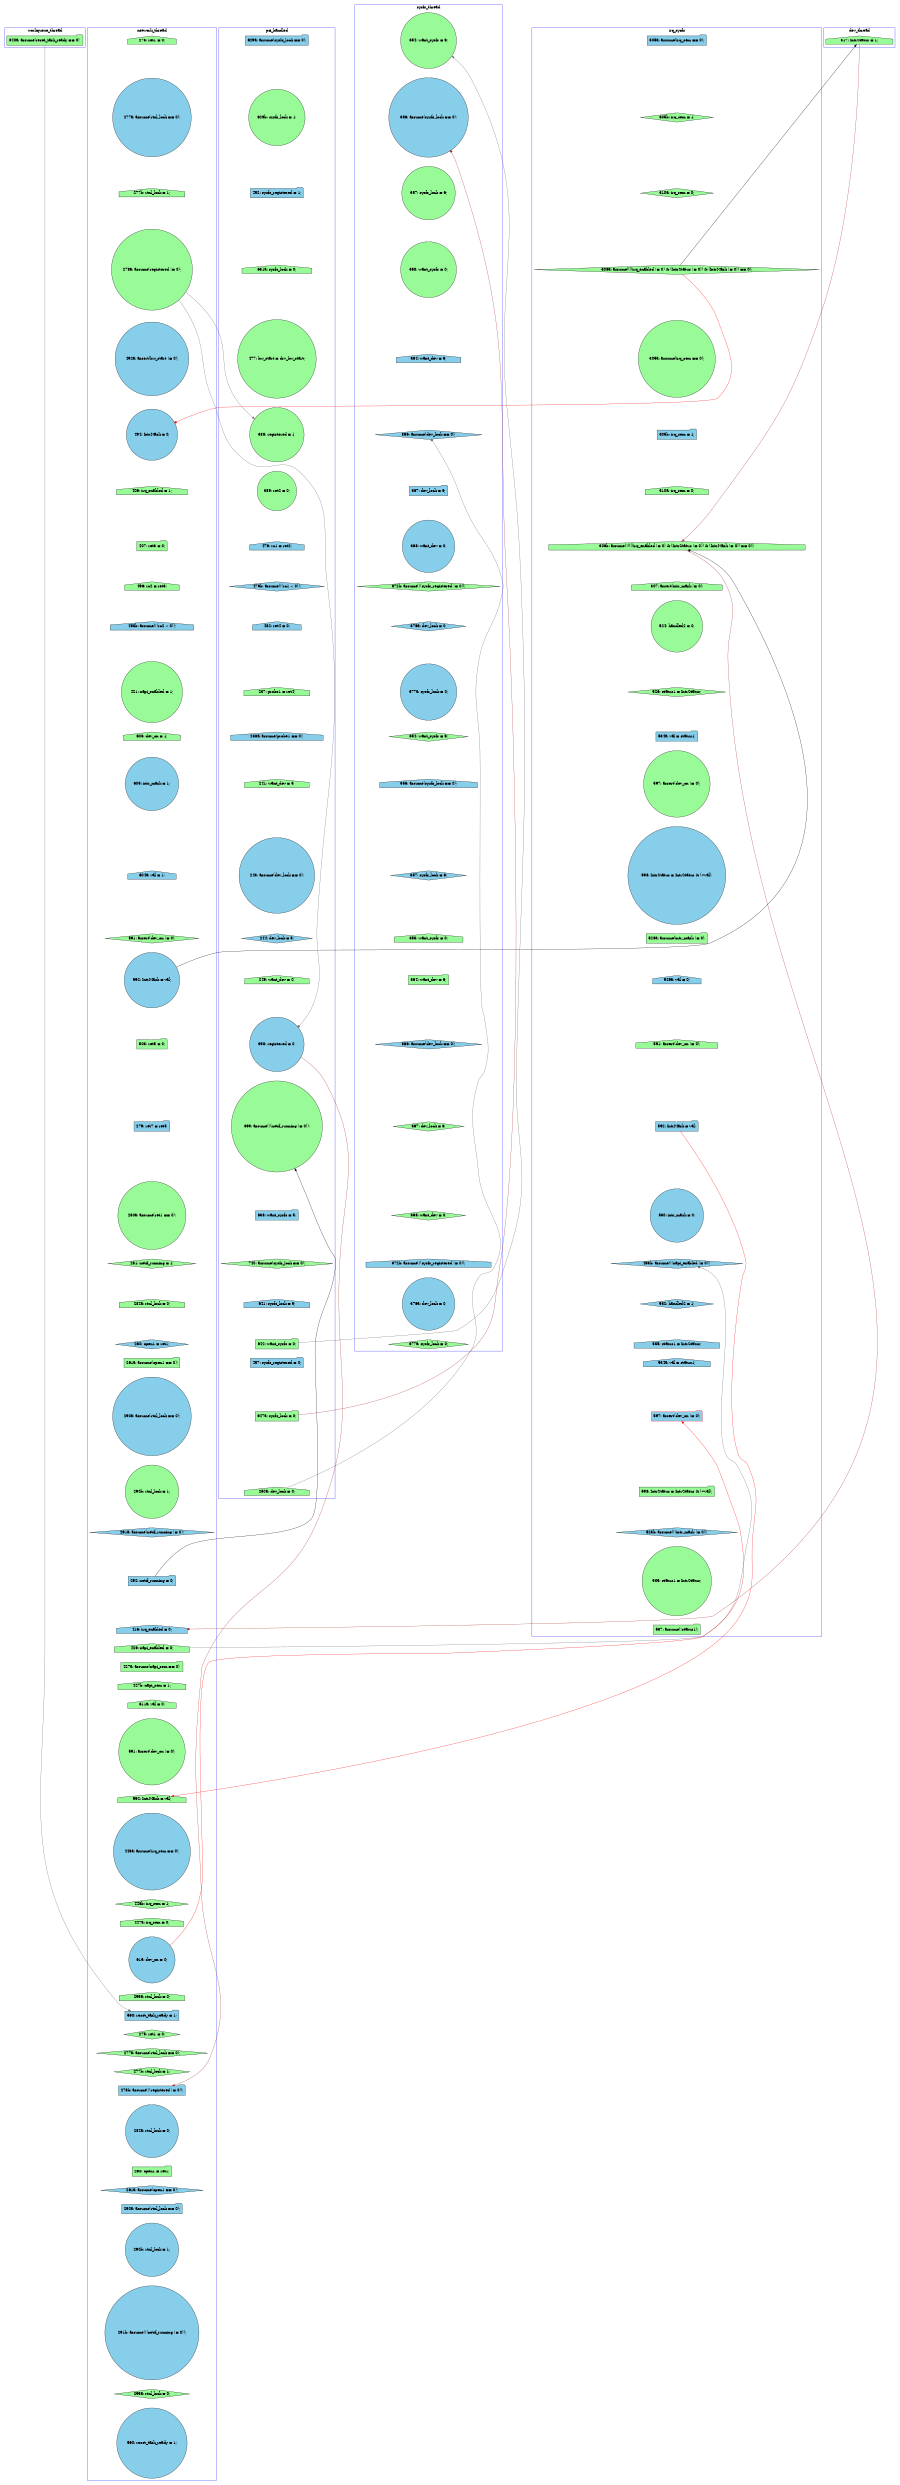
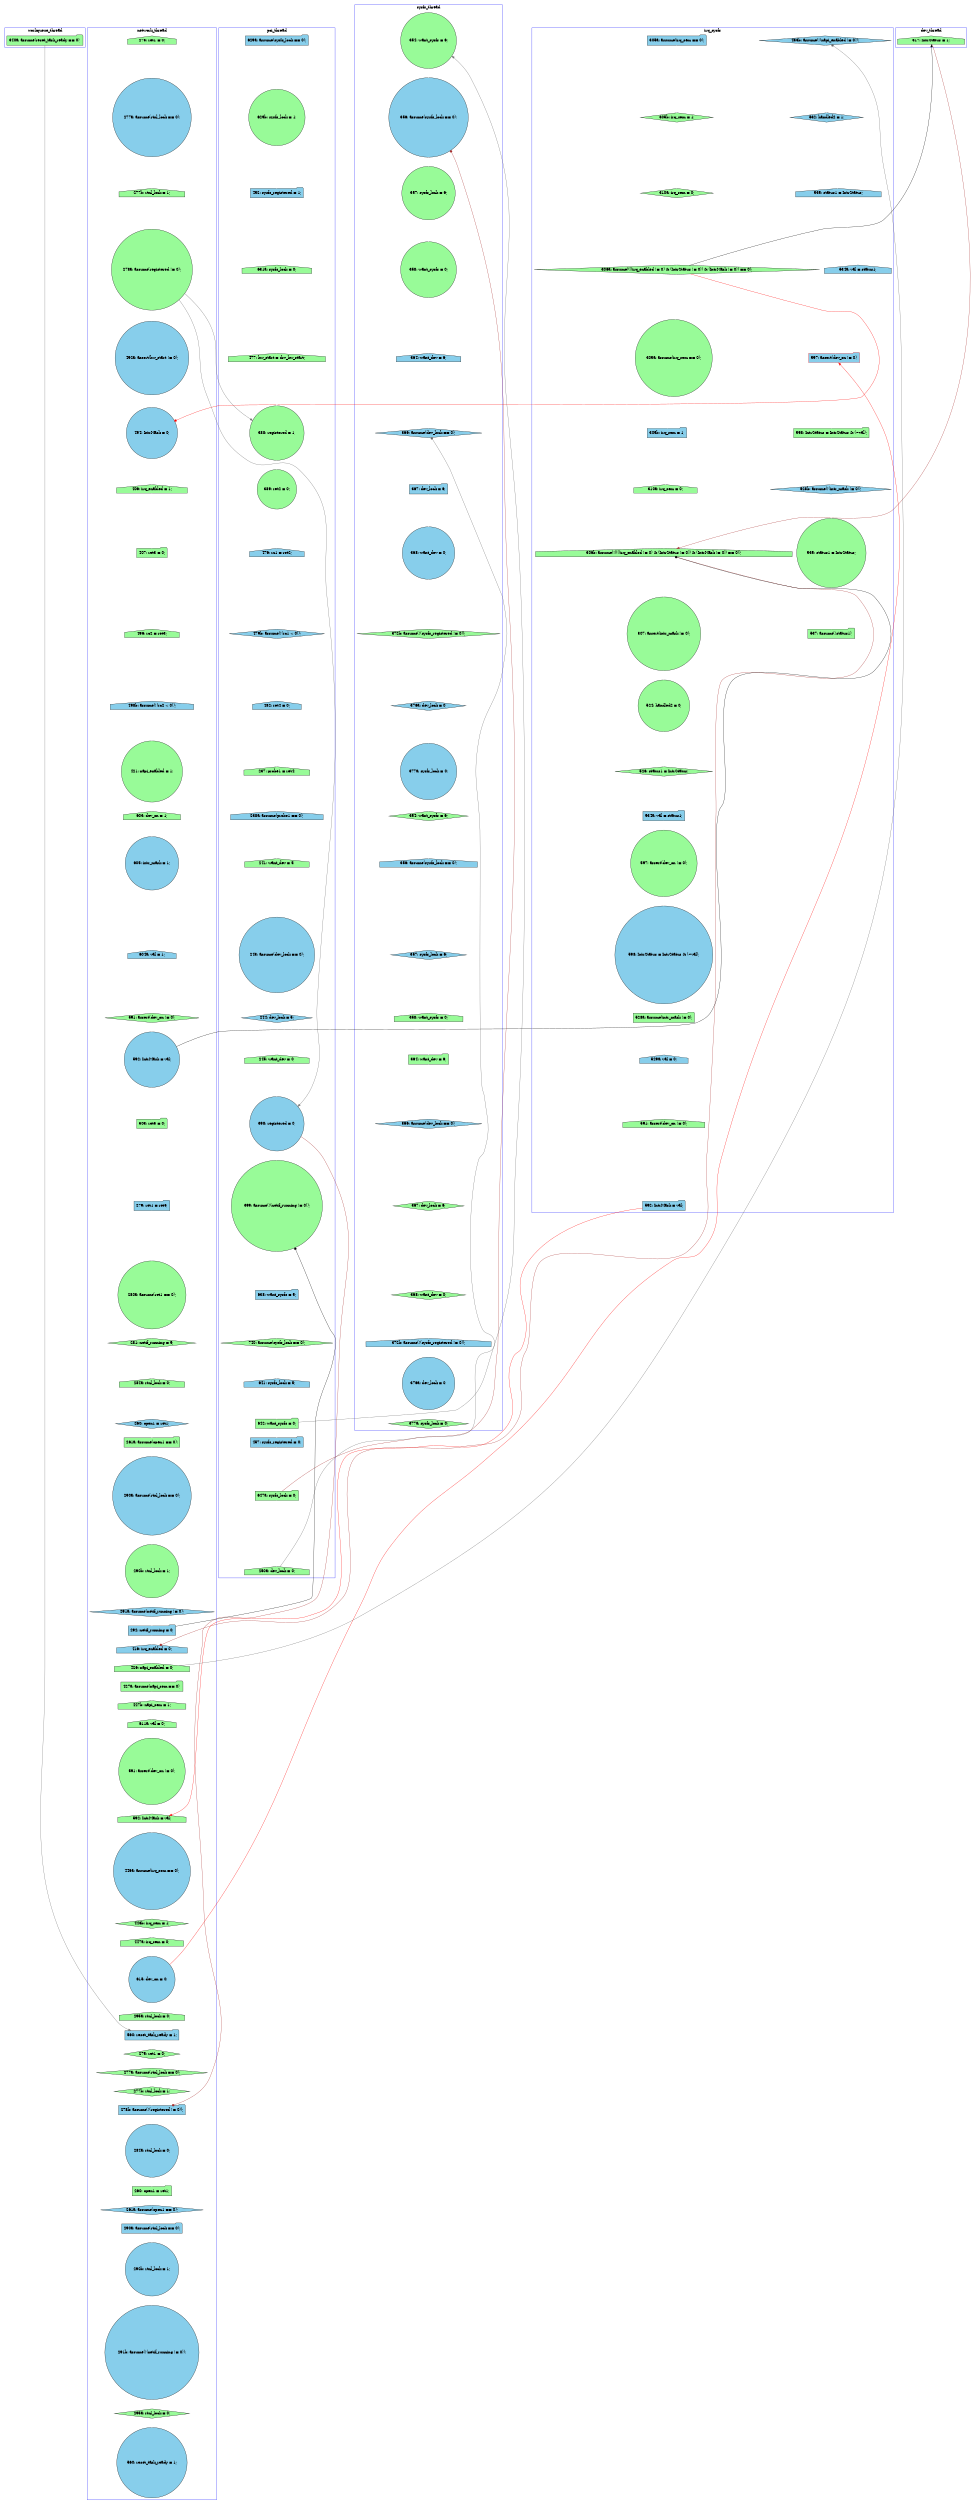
  digraph {
    node [fillcolor=palegreen shape=circle style=filled]
    edge [color=white style=solid]
    n1 [label="340a: assume(reset_task_ready == 0);" shape=folder]
    n2 [label="317: IntrStatus = 1;" shape=house]
    n3 [fillcolor=skyblue label="356: assume(sysfs_lock == 0);"]
    n4 [label="357: sysfs_lock = 6;"]
    n5 [fillcolor=skyblue label="366: assume(dev_lock == 0);" shape=diamond]
    n6 [fillcolor=skyblue label="367: dev_lock = 6;" shape=folder]
    n7 [label="358: want_sysfs = 0;"]
    n8 [fillcolor=skyblue label="364: want_dev = 6;" shape=house]
    n9 [fillcolor=skyblue label="376a: dev_lock = 0;" shape=diamond]
    n10 [fillcolor=skyblue label="377a: sysfs_lock = 0;"]
    n11 [fillcolor=skyblue label="368: want_dev = 0;"]
    n12 [label="368: want_dev = 0;" shape=diamond]
    n13 [fillcolor=skyblue label="372b: assume(!(sysfs_registered != 0));" shape=house]
    n14 [label="354: want_sysfs = 6;"]
    n15 [label="367: dev_lock = 6;" shape=diamond]
    n16 [label="354: want_sysfs = 6;" shape=diamond]
    n17 [fillcolor=skyblue label="356: assume(sysfs_lock == 0);" shape=house]
    n18 [fillcolor=skyblue label="376a: dev_lock = 0;"]
    n19 [label="377a: sysfs_lock = 0;" shape=diamond]
    n20 [label="372b: assume(!(sysfs_registered != 0));" shape=diamond]
    n21 [fillcolor=skyblue label="357: sysfs_lock = 6;" shape=diamond]
    n22 [label="358: want_sysfs = 0;" shape=house]
    n23 [label="364: want_dev = 6;" shape=folder]
    n24 [fillcolor=skyblue label="366: assume(dev_lock == 0);" shape=diamond]
    n25 [label="306b: assume(!((((irq_enabled != 0) & (IntrStatus != 0)) & (IntrMask != 0)) == 0));" shape=house]
    n26 [fillcolor=skyblue label="534a: val = status1;" shape=house]
    n27 [color=red fillcolor=skyblue label="597: assert(dev_on != 0);" shape=folder]
    n28 [label="524: handled2 = 0;"]
    n29 [label="526: status1 = IntrStatus;" shape=diamond]
    n30 [label="306a: assume((((irq_enabled != 0) & (IntrStatus != 0)) & (IntrMask != 0)) == 0);" shape=diamond]
    n31 [fillcolor=skyblue label="532: handled2 = 1;" shape=diamond]
    n32 [fillcolor=skyblue label="535: status1 = IntrStatus;" shape=house]
    n33 [fillcolor=skyblue label="433b: assume(!(napi_enabled != 0));" shape=diamond]
    n34 [fillcolor=skyblue label="529a: val = 0;" shape=house]
    n35 [label="591: assert(dev_on != 0);" shape=house]
    n36 [fillcolor=skyblue label="305a: assume(irq_sem == 0);" shape=folder]
    n37 [label="305b: irq_sem = 1;" shape=diamond]
    n38 [label="598: IntrStatus = IntrStatus & (~val);" shape=folder]
    n39 [fillcolor=skyblue label="528b: assume(!(intr_mask != 0));" shape=diamond]
    n40 [label="305a: assume(irq_sem == 0);"]
    n41 [fillcolor=skyblue label="305b: irq_sem = 1;" shape=folder]
    n42 [fillcolor=skyblue label="534a: val = status1;" shape=folder]
    n43 [label="528a: assume(intr_mask != 0);" shape=folder]
    n44 [label="535: status1 = IntrStatus;"]
    n45 [label="597: assert(dev_on != 0);"]
    n46 [fillcolor=skyblue label="598: IntrStatus = IntrStatus & (~val);"]
    n47 [label="537: assume(!status1);" shape=folder]
    n48 [fillcolor=skyblue label="592: IntrMask = val;" shape=folder]
-   n49 [label="307: assert(intr_mask != 0);" shape=house]
+   n49 [label="307: assert(intr_mask != 0);"]
    n50 [label="310a: irq_sem = 0;" shape=house]
-   n51 [fillcolor=skyblue label="530: intr_mask = 0;"]
    n52 [label="310a: irq_sem = 0;" shape=diamond]
    n53 [fillcolor=skyblue label="638: want_sysfs = 5;" shape=folder]
    n54 [label="740: assume(sysfs_lock == 0);" shape=diamond]
    n55 [fillcolor=skyblue label="398: registered = 0;"]
    n56 [label="647a: sysfs_lock = 0;" shape=folder]
    n57 [label="250a: dev_lock = 0;" shape=house]
    n58 [label="642: want_sysfs = 0;" shape=folder]
    n59 [fillcolor=skyblue label="457: sysfs_registered = 0;" shape=folder]
-   n60 [label="477: hw_start = drv_hw_start;"]
+   n60 [label="477: hw_start = drv_hw_start;" shape=house]
    n61 [label="388: registered = 1;"]
    n62 [fillcolor=skyblue label="476: rc1 = ret2;" shape=house]
    n63 [fillcolor=skyblue label="479b: assume(!(rc1 < 0));" shape=diamond]
    n64 [label="241: want_dev = 5;" shape=house]
    n65 [fillcolor=skyblue label="243: assume(dev_lock == 0);"]
    n66 [fillcolor=skyblue label="238a: assume(probe1 == 0);" shape=house]
    n67 [label="245: want_dev = 0;" shape=house]
    n68 [fillcolor=skyblue label="452: sysfs_registered = 1;" shape=folder]
    n69 [label="631a: sysfs_lock = 0;" shape=house]
    n70 [label="629b: sysfs_lock = 1;"]
    n71 [fillcolor=skyblue label="641: sysfs_lock = 5;" shape=house]
    n72 [fillcolor=skyblue label="629a: assume(sysfs_lock == 0);" shape=folder]
    n73 [label="389: ret2 = 0;"]
    n74 [label="399: assume(!(netif_running != 0));"]
    n75 [fillcolor=skyblue label="482: ret4 = 0;" shape=house]
    n76 [label="237: probe1 = ret4;" shape=house]
    n77 [fillcolor=skyblue label="244: dev_lock = 5;" shape=diamond]
    n78 [fillcolor=skyblue label="560: reset_task_ready = 1;" shape=folder]
    n79 [label="427b: napi_sem = 1;" shape=house]
    n80 [label="611a: val = 0;" shape=house]
    n81 [fillcolor=skyblue label="260: open1 = ret1;" shape=diamond]
    n82 [label="261a: assume(open1 == 0);" shape=folder]
    n83 [label="278a: assume(registered != 0);"]
    n84 [fillcolor=skyblue label="492a: assert(hw_start != 0);"]
    n85 [fillcolor=skyblue label="291b: assume(!(netif_running != 0));"]
    n86 [label="295a: rtnl_lock = 0;" shape=diamond]
    n87 [fillcolor=skyblue label="592: IntrMask = val;"]
    n88 [label="503: ret5 = 0;" shape=folder]
    n89 [fillcolor=skyblue label="290a: assume(rtnl_lock == 0);"]
    n90 [label="290b: rtnl_lock = 1;"]
    n91 [fillcolor=skyblue label="278b: assume(!(registered != 0));" shape=folder]
-   n92 [fillcolor=skyblue label="279: ret7 = ret5;" shape=folder]
+   n92 [fillcolor=skyblue label="279: ret1 = ret5;" shape=folder]
    n93 [label="591: assert(dev_on != 0);" shape=diamond]
    n94 [fillcolor=skyblue label="498b: assume(!(rc2 < 0));" shape=house]
    n95 [label="421: napi_enabled = 1;"]
    n96 [label="591: assert(dev_on != 0);"]
    n97 [fillcolor=skyblue label="416: irq_enabled = 0;" shape=house]
    n98 [label="426: napi_enabled = 0;" shape=house]
    n99 [label="275: ret1 = 0;" shape=diamond]
    n100 [fillcolor=skyblue label="494: IntrMask = 0;"]
    n101 [label="406: irq_enabled = 1;" shape=house]
    n102 [fillcolor=skyblue label="291a: assume(netif_running != 0);" shape=diamond]
    n103 [fillcolor=skyblue label="292: netif_running = 0;" shape=folder]
    n104 [fillcolor=skyblue label="615: dev_on = 0;"]
    n105 [label="295a: rtnl_lock = 0;" shape=house]
    n106 [label="427a: assume(napi_sem == 0);" shape=folder]
    n107 [fillcolor=skyblue label="560: reset_task_ready = 1;"]
    n108 [fillcolor=skyblue label="284a: rtnl_lock = 0;"]
    n109 [label="260: open1 = ret1;" shape=folder]
    n110 [fillcolor=skyblue label="290b: rtnl_lock = 1;"]
-   n111 [label="281: netif_running = 1;" shape=diamond]
+   n111 [label="281: netif_running = 5;" shape=diamond]
    n112 [label="284a: rtnl_lock = 0;" shape=house]
    n113 [label="277b: rtnl_lock = 1;" shape=diamond]
    n114 [label="592: IntrMask = val;" shape=house]
    n115 [label="407: ret3 = 0;" shape=folder]
    n116 [label="496: rc2 = ret3;" shape=house]
    n117 [label="447a: irq_sem = 0;" shape=house]
    n118 [label="446b: irq_sem = 1;" shape=diamond]
    n119 [fillcolor=skyblue label="605: intr_mask = 1;"]
    n120 [fillcolor=skyblue label="604a: val = 1;" shape=house]
    n121 [fillcolor=skyblue label="290a: assume(rtnl_lock == 0);" shape=folder]
    n122 [fillcolor=skyblue label="277a: assume(rtnl_lock == 0);"]
    n123 [label="277b: rtnl_lock = 1;" shape=house]
    n124 [label="277a: assume(rtnl_lock == 0);" shape=diamond]
    n125 [label="275: ret1 = 0;" shape=house]
    n126 [fillcolor=skyblue label="446a: assume(irq_sem == 0);"]
    n127 [label="280a: assume(ret1 == 0);"]
    n128 [label="603: dev_on = 1;" shape=house]
    n129 [fillcolor=skyblue label="261a: assume(open1 == 0);" shape=diamond]
    subgraph cluster_1 {
      color=blue
      label=workqueue_thread
      n1
    }
    subgraph cluster_2 {
      color=blue
      label=dev_thread
      n2
    }
    subgraph cluster_3 {
      color=blue
      label=sysfs_thread
      n3
      n4
      n5
      n6
      n7
      n8
      n9
      n10
      n11
      n12
      n13
      n14
      n15
      n16
      n17
      n18
      n19
      n20
      n21
      n22
      n23
      n24
    }
    subgraph cluster_4 {
      color=blue
      label=irq_sysfs
      n25
      n26
      n27
      n28
      n29
      n30
      n31
      n32
      n33
      n34
      n35
      n36
      n37
      n38
      n39
      n40
      n41
      n42
      n43
      n44
      n45
      n46
      n47
      n48
      n49
      n50
-     n51
      n52
    }
    subgraph cluster_5 {
      color=blue
-     label=pci_handled
+     label=pci_thread
      n53
      n54
      n55
      n56
      n57
      n58
      n59
      n60
      n61
      n62
      n63
      n64
      n65
      n66
      n67
      n68
      n69
      n70
      n71
      n72
      n73
      n74
      n75
      n76
      n77
    }
    subgraph cluster_6 {
      color=blue
      label=network_thread
      n78
      n79
      n80
      n81
      n82
      n83
      n84
      n85
      n86
      n87
      n88
      n89
      n90
      n91
      n92
      n93
      n94
      n95
      n96
      n97
      n98
      n99
      n100
      n101
      n102
      n103
      n104
      n105
      n106
      n107
      n108
      n109
      n110
      n111
      n112
      n113
      n114
      n115
      n116
      n117
      n118
      n119
      n120
      n121
      n122
      n123
      n124
      n125
      n126
      n127
      n128
      n129
    }
    n1 -> n78 [arrowhead=normal color=gray40 constraint=false]
    n2 -> n25 [arrowhead=normal color=brown constraint=false]
    n3 -> n4
    n4 -> n7
    n5 -> n6
    n6 -> n11
    n7 -> n8
    n8 -> n5
    n9 -> n10
    n10 -> n16
    n11 -> n20
    n12 -> n13
    n13 -> n18
    n14 -> n3
    n15 -> n12
    n16 -> n17
    n17 -> n21
    n18 -> n19
    n20 -> n9
    n21 -> n22
    n22 -> n23
    n23 -> n24
    n24 -> n15
    n25 -> n49
    n25 -> n97 [arrowhead=dot color=brown constraint=false]
    n26 -> n27
    n27 -> n38
    n28 -> n29
    n29 -> n42
    n30 -> n2 [arrowhead=normal color=black constraint=false]
    n30 -> n40
    n30 -> n100 [arrowhead=dot color=red constraint=false]
    n31 -> n32
    n32 -> n26
    n33 -> n31
    n34 -> n35
    n35 -> n48
    n36 -> n37
    n37 -> n52
    n38 -> n39
    n39 -> n44
    n40 -> n41
    n41 -> n50
    n42 -> n45
    n43 -> n34
    n44 -> n47
    n45 -> n46
    n46 -> n43
-   n48 -> n51
    n48 -> n114 [arrowhead=normal color=red constraint=false]
    n49 -> n28
    n50 -> n25
-   n51 -> n33
    n52 -> n30
    n53 -> n54
    n54 -> n71
    n55 -> n74
-   n55 -> n91 [arrowhead=normal color=brown constraint=false]
+   n55 -> n91 [arrowhead=dot color=brown constraint=false]
    n56 -> n3 [arrowhead=dot color=brown constraint=false]
    n56 -> n57
    n57 -> n5 [arrowhead=dot color=gray40 constraint=false]
    n58 -> n14 [arrowhead=normal color=gray40 constraint=false]
    n58 -> n59
    n59 -> n56
    n60 -> n61
    n61 -> n73
    n62 -> n63
    n63 -> n75
    n64 -> n65
    n65 -> n77
    n66 -> n64
    n67 -> n55
    n68 -> n69
    n69 -> n60
    n70 -> n68
    n71 -> n58
    n72 -> n70
    n73 -> n62
    n74 -> n53
    n75 -> n76
    n76 -> n66
    n77 -> n67
    n78 -> n99
    n79 -> n80
    n80 -> n96
    n81 -> n82
    n82 -> n89
-   n83 -> n55 [arrowhead=dot color=gray40 constraint=false]
+   n83 -> n55 [arrowhead=normal color=gray40 constraint=false]
    n83 -> n61 [arrowhead=normal color=gray40 constraint=false]
    n83 -> n84
    n84 -> n100
    n85 -> n86
    n86 -> n107
    n87 -> n25 [arrowhead=dot color=black constraint=false]
    n87 -> n88
    n88 -> n92
    n89 -> n90
    n90 -> n102
    n91 -> n108
    n92 -> n127
    n93 -> n87
    n94 -> n95
    n95 -> n128
    n96 -> n114
    n97 -> n98
    n98 -> n33 [arrowhead=dot color=gray40 constraint=false]
    n98 -> n106
    n99 -> n124
    n100 -> n101
    n101 -> n115
    n102 -> n103
-   n103 -> n74 [arrowhead=normal color=black constraint=false]
+   n103 -> n74 [arrowhead=dot color=black constraint=false]
    n103 -> n97
    n104 -> n27 [arrowhead=normal color=red constraint=false]
    n104 -> n105
    n105 -> n78
    n106 -> n79
    n108 -> n109
    n109 -> n129
    n110 -> n85
    n111 -> n112
    n112 -> n81
    n113 -> n91
    n114 -> n126
    n115 -> n116
    n116 -> n94
    n117 -> n104
    n118 -> n117
    n119 -> n120
    n120 -> n93
    n121 -> n110
    n122 -> n123
    n123 -> n83
    n124 -> n113
    n125 -> n122
    n126 -> n118
    n127 -> n111
    n128 -> n119
    n129 -> n121
  }
